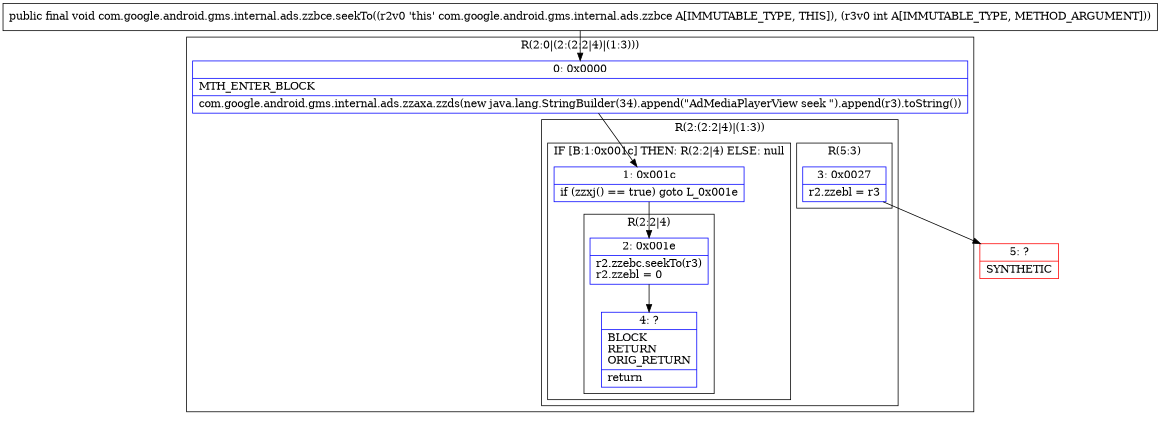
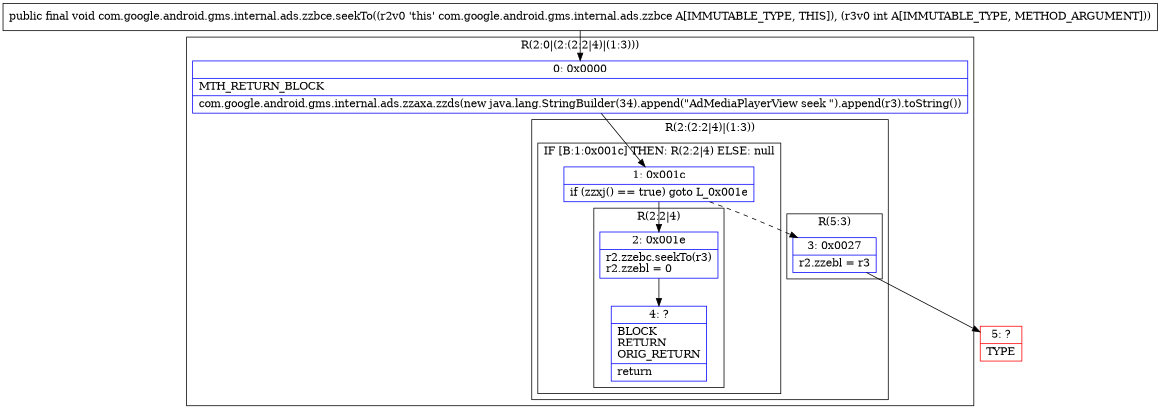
  digraph {
    node [color=blue shape=record]
    n1 [label="{2\:\ 0x001e|r2.zzebc.seekTo(r3)\lr2.zzebl = 0\l}"]
    n2 [label="{4\:\ ?|BLOCK\lRETURN\lORIG_RETURN\l|return\l}"]
    n3 [label="{1\:\ 0x001c|if (zzxj() == true) goto L_0x001e\l}"]
    n4 [label="{3\:\ 0x0027|r2.zzebl = r3\l}"]
-   n5 [label="{0\:\ 0x0000|MTH_ENTER_BLOCK\l|com.google.android.gms.internal.ads.zzaxa.zzds(new java.lang.StringBuilder(34).append(\"AdMediaPlayerView seek \").append(r3).toString())\l}"]
-   n6 [color=red label="{5\:\ ?|SYNTHETIC\l}"]
+   n5 [label="{0\:\ 0x0000|MTH_RETURN_BLOCK\l|com.google.android.gms.internal.ads.zzaxa.zzds(new java.lang.StringBuilder(34).append(\"AdMediaPlayerView seek \").append(r3).toString())\l}"]
+   n6 [color=red label="{5\:\ ?|TYPE\l}"]
    n7 [label="{public final void com.google.android.gms.internal.ads.zzbce.seekTo((r2v0 'this' com.google.android.gms.internal.ads.zzbce A[IMMUTABLE_TYPE, THIS]), (r3v0 int A[IMMUTABLE_TYPE, METHOD_ARGUMENT])) }" color=""]
    subgraph cluster_1 {
      label="R(2:0|(2:(2:2|4)|(1:3)))"
      n5
      subgraph cluster_2 {
        label="R(2:(2:2|4)|(1:3))"
        subgraph cluster_3 {
          label="IF [B:1:0x001c] THEN: R(2:2|4) ELSE: null"
          n3
          subgraph cluster_4 {
            label="R(2:2|4)"
            n1
            n2
          }
        }
        subgraph cluster_5 {
          label="R(5:3)"
          n4
        }
      }
    }
    n1 -> n2
    n3 -> n1
+   n3 -> n4 [style=dashed]
    n4 -> n6
    n5 -> n3
    n7 -> n5
  }
